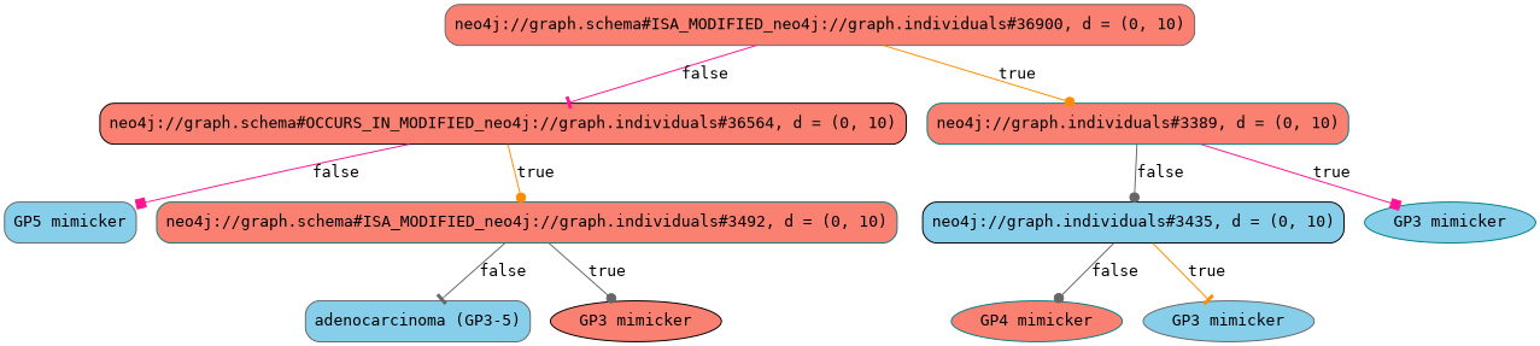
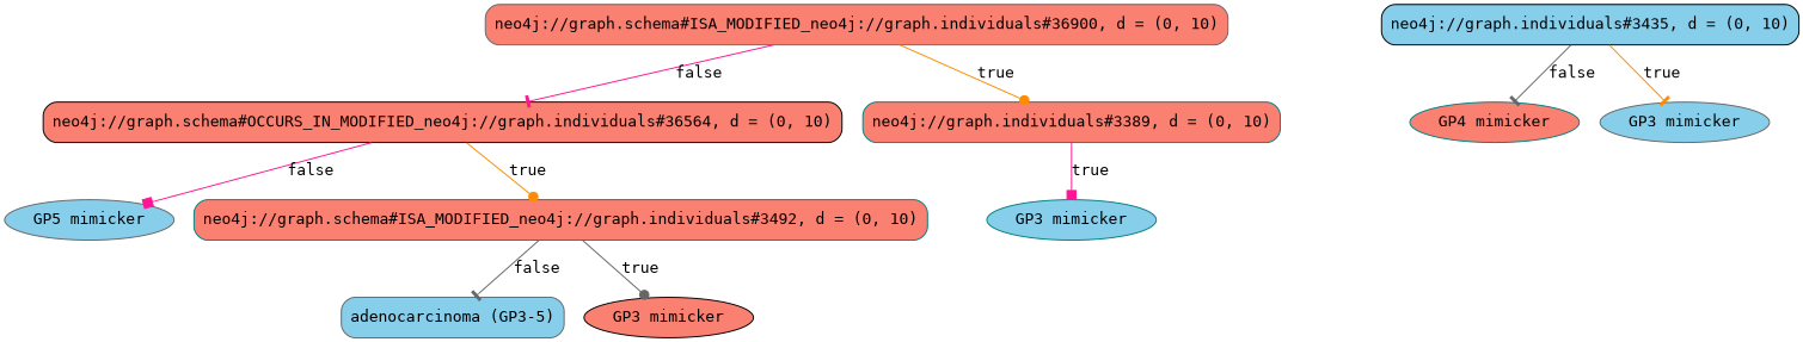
  digraph {
    fontname="DejaVu Sans Mono"
    node [color=gray40 fillcolor=salmon fontname="DejaVu Sans Mono" shape=box style="rounded,filled"]
    edge [arrowhead=dot color=gray40 fontname="DejaVu Sans Mono"]
    n1 [label="neo4j://graph.schema#ISA_MODIFIED_neo4j://graph.individuals#36900, d = (0, 10)"]
    n2 [color=black label="neo4j://graph.schema#OCCURS_IN_MODIFIED_neo4j://graph.individuals#36564, d = (0, 10)"]
    n3 [color=teal label="neo4j://graph.individuals#3389, d = (0, 10)"]
-   n4 [fillcolor=skyblue label="GP5 mimicker"]
+   n4 [fillcolor=skyblue label="GP5 mimicker" shape=ellipse]
    n5 [color=teal label="neo4j://graph.schema#ISA_MODIFIED_neo4j://graph.individuals#3492, d = (0, 10)"]
    n6 [color=black fillcolor=skyblue label="neo4j://graph.individuals#3435, d = (0, 10)"]
    n7 [color=teal fillcolor=skyblue label="GP3 mimicker" shape=ellipse]
    n8 [fillcolor=skyblue label="adenocarcinoma (GP3-5)"]
    n9 [color=black label="GP3 mimicker" shape=ellipse]
    n10 [color=teal label="GP4 mimicker" shape=ellipse]
    n11 [fillcolor=skyblue label="GP3 mimicker" shape=ellipse]
    n1 -> n2 [arrowhead=tee color=deeppink label=false]
    n1 -> n3 [color=darkorange label=true]
    n2 -> n4 [arrowhead=box color=deeppink label=false]
    n2 -> n5 [color=darkorange label=true]
-   n3 -> n6 [label=false]
    n3 -> n7 [arrowhead=box color=deeppink label=true]
    n5 -> n8 [arrowhead=tee label=false]
    n5 -> n9 [label=true]
-   n6 -> n10 [label=false]
+   n6 -> n10 [arrowhead=tee label=false]
    n6 -> n11 [arrowhead=tee color=darkorange label=true]
  }
